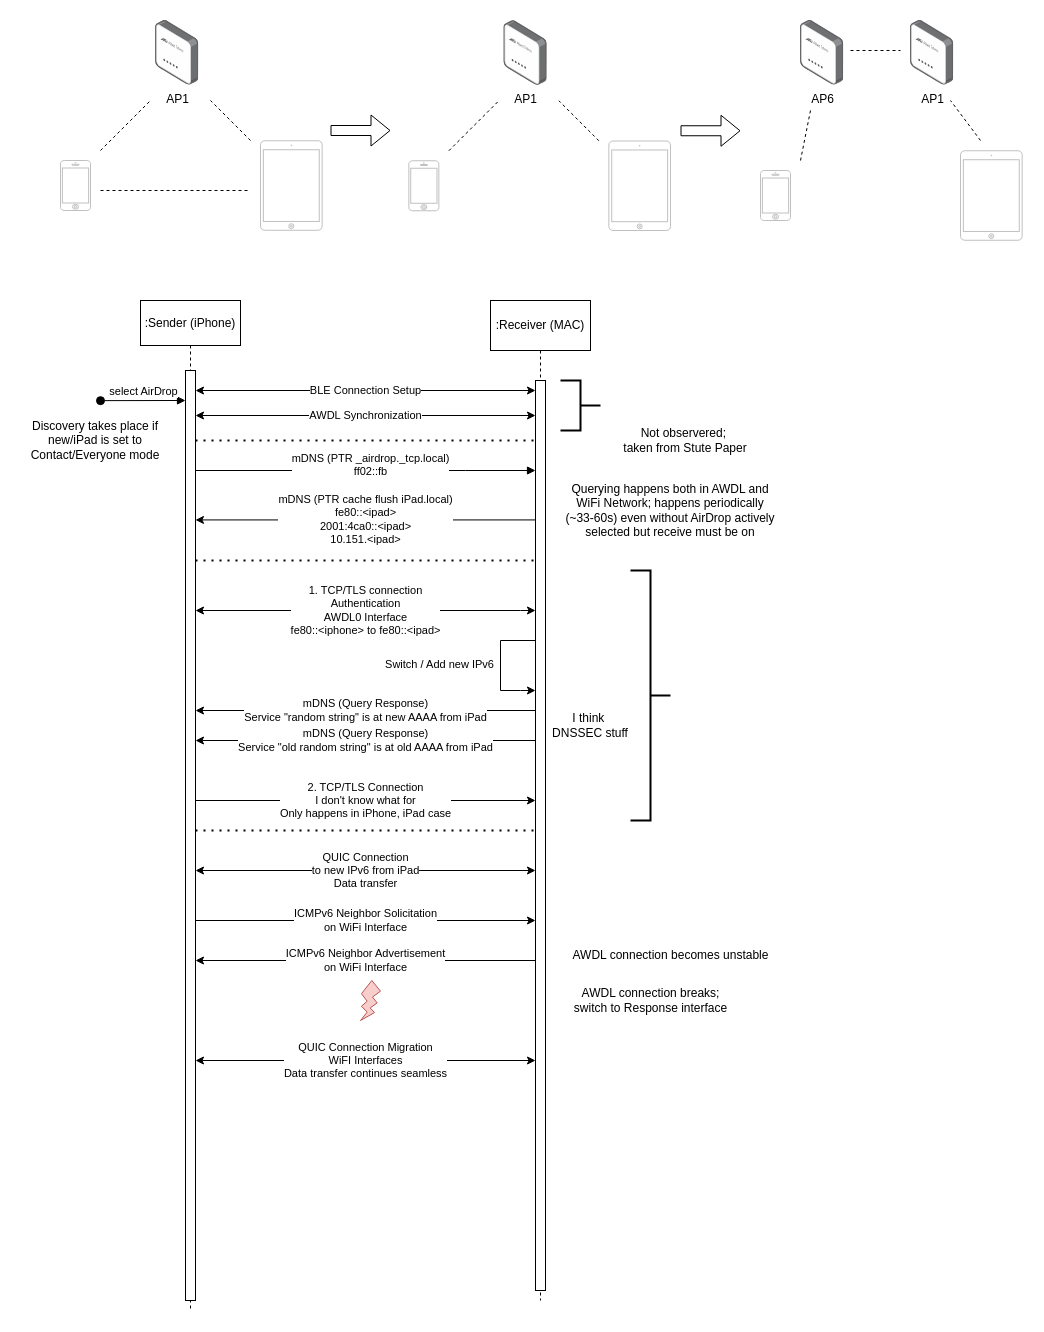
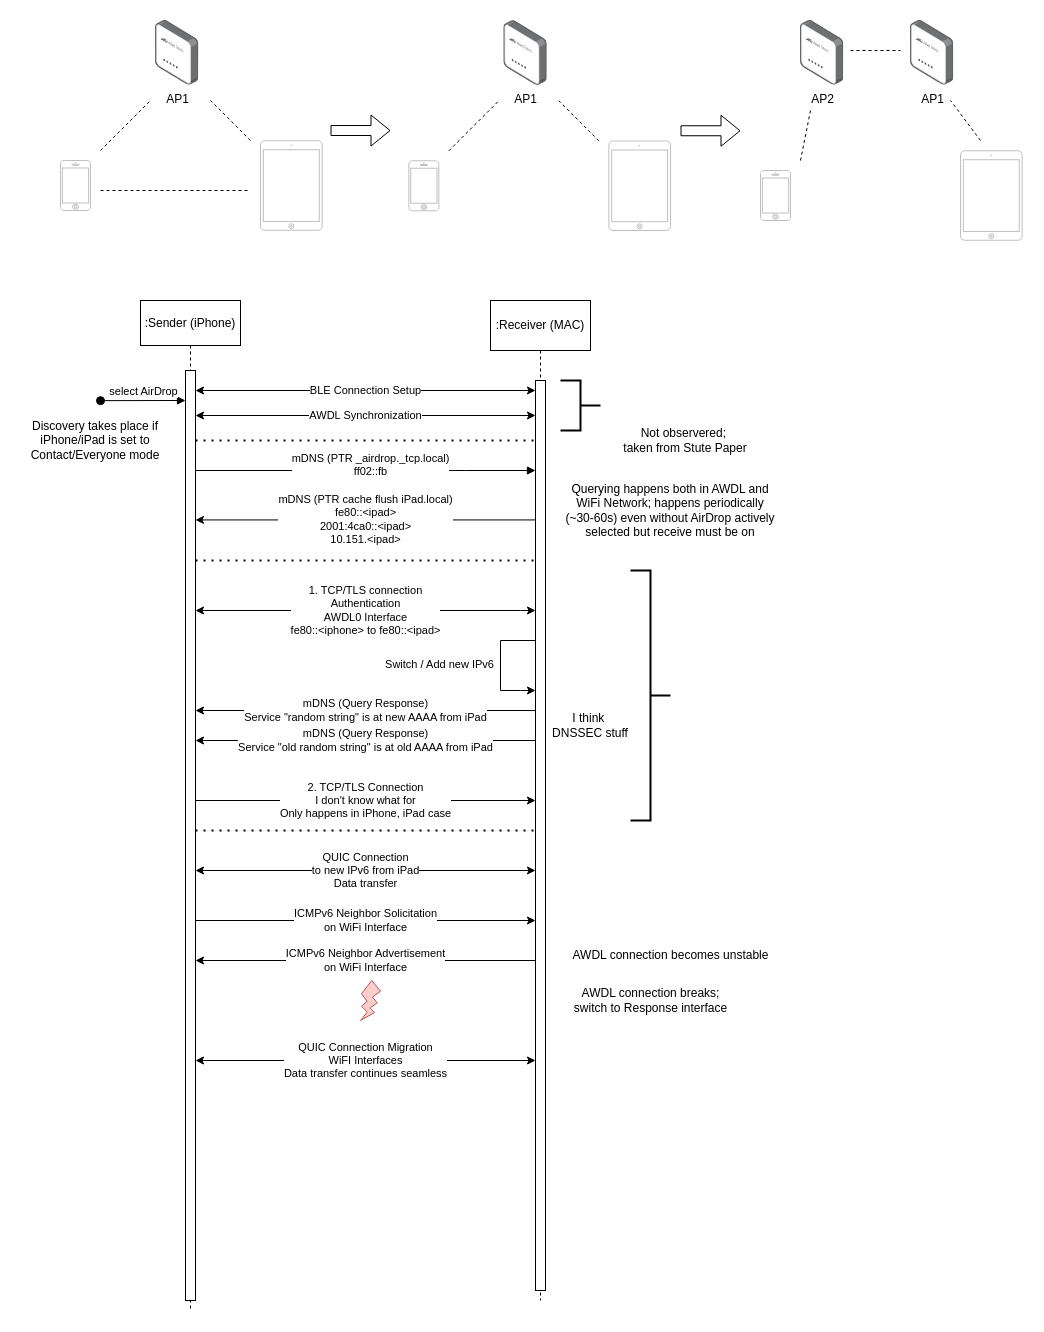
  <mxCell id="0" />
  <mxCell id="1" parent="0" />
  <mxCell id="2" value="&lt;div&gt;:Sender (iPhone)&lt;/div&gt;" style="shape=umlLifeline;perimeter=lifelinePerimeter;whiteSpace=wrap;html=1;container=0;dropTarget=0;collapsible=0;recursiveResize=0;outlineConnect=0;portConstraint=eastwest;newEdgeStyle={&quot;edgeStyle&quot;:&quot;elbowEdgeStyle&quot;,&quot;elbow&quot;:&quot;vertical&quot;,&quot;curved&quot;:0,&quot;rounded&quot;:0};size=45;" parent="1" vertex="1"><mxGeometry x="140" y="300" width="100" height="1010" as="geometry" /></mxCell>
  <mxCell id="3" value="" style="html=1;points=[];perimeter=orthogonalPerimeter;outlineConnect=0;targetShapes=umlLifeline;portConstraint=eastwest;newEdgeStyle={&quot;edgeStyle&quot;:&quot;elbowEdgeStyle&quot;,&quot;elbow&quot;:&quot;vertical&quot;,&quot;curved&quot;:0,&quot;rounded&quot;:0};" parent="2" vertex="1"><mxGeometry x="45" y="70" width="10" height="930" as="geometry" /></mxCell>
  <mxCell id="4" value="&lt;div&gt;:Receiver (MAC)&lt;/div&gt;" style="shape=umlLifeline;perimeter=lifelinePerimeter;whiteSpace=wrap;html=1;container=0;dropTarget=0;collapsible=0;recursiveResize=0;outlineConnect=0;portConstraint=eastwest;newEdgeStyle={&quot;edgeStyle&quot;:&quot;elbowEdgeStyle&quot;,&quot;elbow&quot;:&quot;vertical&quot;,&quot;curved&quot;:0,&quot;rounded&quot;:0};size=50;" parent="1" vertex="1"><mxGeometry x="490" y="300" width="100" height="1000" as="geometry" /></mxCell>
  <mxCell id="5" value="" style="html=1;points=[];perimeter=orthogonalPerimeter;outlineConnect=0;targetShapes=umlLifeline;portConstraint=eastwest;newEdgeStyle={&quot;edgeStyle&quot;:&quot;elbowEdgeStyle&quot;,&quot;elbow&quot;:&quot;vertical&quot;,&quot;curved&quot;:0,&quot;rounded&quot;:0};" parent="4" vertex="1"><mxGeometry x="45" y="80" width="10" height="910" as="geometry" /></mxCell>
  <mxCell id="6" value="Switch / Add new IPv6" style="endArrow=classic;html=1;rounded=0;" parent="4" source="5" target="5" edge="1"><mxGeometry x="-0.017" y="-61" width="50" height="50" relative="1" as="geometry"><mxPoint x="-10" y="390" as="sourcePoint" /><mxPoint x="-50" y="360" as="targetPoint" /><Array as="points"><mxPoint x="10" y="340" /><mxPoint x="10" y="390" /><mxPoint x="30" y="390" /></Array><mxPoint as="offset" /></mxGeometry></mxCell>
  <mxCell id="7" value="&lt;div&gt;mDNS (PTR _airdrop._tcp.local)&lt;br&gt;&lt;/div&gt;&lt;div&gt;ff02::fb&lt;/div&gt;" style="html=1;verticalAlign=bottom;endArrow=block;edgeStyle=elbowEdgeStyle;elbow=vertical;curved=0;rounded=0;" parent="1" source="3" target="5" edge="1"><mxGeometry x="0.029" y="-10" relative="1" as="geometry"><mxPoint x="200" y="470" as="sourcePoint" /><Array as="points"><mxPoint x="465" y="470" /><mxPoint x="495" y="490" /><mxPoint x="395" y="480" /><mxPoint x="265" y="420" /></Array><mxPoint x="540" y="470" as="targetPoint" /><mxPoint as="offset" /></mxGeometry></mxCell>
  <mxCell id="8" value="BLE Connection Setup" style="edgeStyle=elbowEdgeStyle;rounded=0;orthogonalLoop=1;jettySize=auto;html=1;elbow=vertical;curved=0;startArrow=classic;startFill=1;" parent="1" source="3" edge="1"><mxGeometry relative="1" as="geometry"><mxPoint x="200" y="389.996" as="sourcePoint" /><mxPoint x="535" y="389.996" as="targetPoint" /><Array as="points"><mxPoint x="250" y="390" /></Array></mxGeometry></mxCell>
  <mxCell id="9" value="AWDL Synchronization" style="edgeStyle=elbowEdgeStyle;rounded=0;orthogonalLoop=1;jettySize=auto;html=1;elbow=vertical;curved=0;startArrow=classic;startFill=1;" parent="1" edge="1"><mxGeometry relative="1" as="geometry"><mxPoint x="195" y="415" as="sourcePoint" /><mxPoint x="535" y="415" as="targetPoint" /></mxGeometry></mxCell>
  <mxCell id="10" value="" style="strokeWidth=2;html=1;shape=mxgraph.flowchart.annotation_2;align=left;labelPosition=right;pointerEvents=1;rotation=-180;" parent="1" vertex="1"><mxGeometry x="560" y="380" width="40" height="50" as="geometry" /></mxCell>
  <mxCell id="11" value="&lt;div&gt;Not observered;&amp;nbsp;&lt;/div&gt;&lt;div&gt;taken from Stute Paper&lt;/div&gt;" style="text;html=1;strokeColor=none;fillColor=none;align=center;verticalAlign=middle;whiteSpace=wrap;rounded=0;" parent="1" vertex="1"><mxGeometry x="610" y="425" width="150" height="30" as="geometry" /></mxCell>
  <mxCell id="12" value="select AirDrop" style="html=1;verticalAlign=bottom;startArrow=oval;endArrow=block;startSize=8;edgeStyle=elbowEdgeStyle;elbow=vertical;curved=0;rounded=0;" parent="1" edge="1"><mxGeometry relative="1" as="geometry"><mxPoint x="100" y="400.14" as="sourcePoint" /><mxPoint x="185" y="400.283" as="targetPoint" /></mxGeometry></mxCell>
- <mxCell id="13" value="Discovery takes place if new/iPad is set to Contact/Everyone mode" style="text;html=1;strokeColor=none;fillColor=none;align=center;verticalAlign=middle;whiteSpace=wrap;rounded=0;" parent="1" vertex="1"><mxGeometry x="20" y="410" width="150" height="60" as="geometry" /></mxCell>
+ <mxCell id="13" value="Discovery takes place if iPhone/iPad is set to Contact/Everyone mode" style="text;html=1;strokeColor=none;fillColor=none;align=center;verticalAlign=middle;whiteSpace=wrap;rounded=0;" parent="1" vertex="1"><mxGeometry x="20" y="410" width="150" height="60" as="geometry" /></mxCell>
  <mxCell id="14" value="" style="endArrow=none;dashed=1;html=1;dashPattern=1 3;strokeWidth=2;rounded=0;" parent="1" target="5" edge="1"><mxGeometry width="50" height="50" relative="1" as="geometry"><mxPoint x="195" y="440" as="sourcePoint" /><mxPoint x="540" y="440" as="targetPoint" /></mxGeometry></mxCell>
- <mxCell id="15" value="Querying happens both in AWDL and WiFi Network; happens periodically (~33-60s) even without AirDrop actively selected but receive must be on" style="text;html=1;strokeColor=none;fillColor=none;align=center;verticalAlign=middle;whiteSpace=wrap;rounded=0;" parent="1" vertex="1"><mxGeometry x="560" y="470" width="220" height="80" as="geometry" /></mxCell>
+ <mxCell id="15" value="Querying happens both in AWDL and WiFi Network; happens periodically (~30-60s) even without AirDrop actively selected but receive must be on" style="text;html=1;strokeColor=none;fillColor=none;align=center;verticalAlign=middle;whiteSpace=wrap;rounded=0;" parent="1" vertex="1"><mxGeometry x="560" y="470" width="220" height="80" as="geometry" /></mxCell>
  <mxCell id="16" value="&lt;div&gt;mDNS (PTR cache flush iPad.local)&lt;/div&gt;&lt;div&gt;fe80::&amp;lt;ipad&amp;gt;&lt;/div&gt;&lt;div&gt;2001:4ca0::&amp;lt;ipad&amp;gt;&lt;/div&gt;&lt;div&gt;10.151.&amp;lt;ipad&amp;gt;&lt;br&gt;&lt;/div&gt;" style="edgeStyle=elbowEdgeStyle;rounded=0;orthogonalLoop=1;jettySize=auto;html=1;elbow=horizontal;curved=0;" parent="1" edge="1"><mxGeometry relative="1" as="geometry"><mxPoint x="535" y="519.427" as="sourcePoint" /><mxPoint x="195" y="519.427" as="targetPoint" /></mxGeometry></mxCell>
  <mxCell id="17" value="" style="endArrow=none;dashed=1;html=1;dashPattern=1 3;strokeWidth=2;rounded=0;" parent="1" edge="1"><mxGeometry width="50" height="50" relative="1" as="geometry"><mxPoint x="195" y="560" as="sourcePoint" /><mxPoint x="535" y="560" as="targetPoint" /></mxGeometry></mxCell>
  <mxCell id="18" value="&lt;div&gt;1. TCP/TLS connection&lt;/div&gt;&lt;div&gt;Authentication&lt;br&gt;AWDL0 Interface&lt;/div&gt;&lt;div&gt;fe80::&amp;lt;iphone&amp;gt; to fe80::&amp;lt;ipad&amp;gt;&lt;br&gt;&lt;/div&gt;" style="edgeStyle=elbowEdgeStyle;rounded=0;orthogonalLoop=1;jettySize=auto;html=1;elbow=vertical;curved=0;startArrow=classic;startFill=1;" parent="1" source="3" target="5" edge="1"><mxGeometry relative="1" as="geometry"><mxPoint x="200" y="609.997" as="sourcePoint" /><mxPoint x="540" y="609.997" as="targetPoint" /><Array as="points"><mxPoint x="520" y="610" /></Array></mxGeometry></mxCell>
  <mxCell id="19" value="&lt;div&gt;mDNS (Query Response)&lt;/div&gt;&lt;div&gt;Service &quot;random string&quot; is at new AAAA from iPad&lt;br&gt;&lt;/div&gt;" style="edgeStyle=elbowEdgeStyle;rounded=0;orthogonalLoop=1;jettySize=auto;html=1;elbow=vertical;curved=0;startArrow=classic;startFill=1;endArrow=none;endFill=0;" parent="1" source="3" target="5" edge="1"><mxGeometry relative="1" as="geometry"><mxPoint x="200" y="670.003" as="sourcePoint" /><mxPoint x="540" y="670.003" as="targetPoint" /><Array as="points"><mxPoint x="360" y="710" /><mxPoint x="360" y="670" /></Array></mxGeometry></mxCell>
  <mxCell id="20" value="&lt;div&gt;I think&amp;nbsp;&lt;/div&gt;&lt;div&gt;DNSSEC stuff&lt;/div&gt;" style="text;html=1;strokeColor=none;fillColor=none;align=center;verticalAlign=middle;whiteSpace=wrap;rounded=0;" parent="1" vertex="1"><mxGeometry x="550" y="710" width="80" height="30" as="geometry" /></mxCell>
  <mxCell id="21" value="&lt;div&gt;mDNS (Query Response)&lt;/div&gt;&lt;div&gt;Service &quot;old random string&quot; is at old AAAA from iPad&lt;br&gt;&lt;/div&gt;" style="edgeStyle=elbowEdgeStyle;rounded=0;orthogonalLoop=1;jettySize=auto;html=1;elbow=vertical;curved=0;startArrow=classic;startFill=1;endArrow=none;endFill=0;" parent="1" source="3" target="5" edge="1"><mxGeometry relative="1" as="geometry"><mxPoint x="190" y="770" as="sourcePoint" /><mxPoint x="530" y="770" as="targetPoint" /><Array as="points"><mxPoint x="360" y="740" /><mxPoint x="355" y="710" /></Array></mxGeometry></mxCell>
  <mxCell id="22" value="&lt;div&gt;2. TCP/TLS Connection&lt;/div&gt;&lt;div&gt;I don't know what for&lt;/div&gt;&lt;div&gt;Only happens in iPhone, iPad case&lt;br&gt;&lt;/div&gt;" style="edgeStyle=elbowEdgeStyle;rounded=0;orthogonalLoop=1;jettySize=auto;html=1;elbow=vertical;curved=0;" parent="1" source="3" target="5" edge="1"><mxGeometry relative="1" as="geometry"><Array as="points"><mxPoint x="360" y="800" /></Array></mxGeometry></mxCell>
  <mxCell id="23" value="&lt;div&gt;QUIC Connection&lt;/div&gt;&lt;div&gt;to new IPv6 from iPad&lt;br&gt;&lt;/div&gt;&lt;div&gt;Data transfer&lt;br&gt;&lt;/div&gt;" style="edgeStyle=elbowEdgeStyle;rounded=0;orthogonalLoop=1;jettySize=auto;html=1;elbow=vertical;curved=0;startArrow=classic;startFill=1;" parent="1" source="3" target="5" edge="1"><mxGeometry relative="1" as="geometry"><Array as="points"><mxPoint x="410" y="870" /></Array></mxGeometry></mxCell>
  <mxCell id="24" value="" style="endArrow=none;dashed=1;html=1;dashPattern=1 3;strokeWidth=2;rounded=0;" parent="1" source="3" target="5" edge="1"><mxGeometry width="50" height="50" relative="1" as="geometry"><mxPoint x="200" y="830" as="sourcePoint" /><mxPoint x="540" y="830" as="targetPoint" /><Array as="points"><mxPoint x="380" y="830" /></Array></mxGeometry></mxCell>
  <mxCell id="25" value="" style="strokeWidth=2;html=1;shape=mxgraph.flowchart.annotation_2;align=left;labelPosition=right;pointerEvents=1;rotation=-180;" parent="1" vertex="1"><mxGeometry x="630" y="570" width="40" height="250" as="geometry" /></mxCell>
  <mxCell id="26" value="&lt;div&gt;AWDL connection becomes unstable&lt;/div&gt;" style="text;html=1;align=center;verticalAlign=middle;resizable=0;points=[];autosize=1;strokeColor=none;fillColor=none;" parent="1" vertex="1"><mxGeometry x="560" y="940" width="220" height="30" as="geometry" /></mxCell>
  <mxCell id="27" value="&lt;div&gt;ICMPv6 Neighbor Solicitation&lt;/div&gt;&lt;div&gt;on WiFi Interface&lt;br&gt;&lt;/div&gt;" style="edgeStyle=elbowEdgeStyle;rounded=0;orthogonalLoop=1;jettySize=auto;html=1;elbow=vertical;curved=0;" parent="1" source="3" target="5" edge="1"><mxGeometry relative="1" as="geometry"><Array as="points"><mxPoint x="360" y="920" /></Array></mxGeometry></mxCell>
  <mxCell id="28" value="" style="verticalLabelPosition=bottom;verticalAlign=top;html=1;shape=mxgraph.basic.flash;fillColor=#f8cecc;strokeColor=#b85450;" parent="1" vertex="1"><mxGeometry x="360" y="980" width="20" height="40" as="geometry" /></mxCell>
  <mxCell id="29" value="&lt;div&gt;ICMPv6 Neighbor Advertisement&lt;/div&gt;&lt;div&gt;on WiFi Interface&lt;br&gt;&lt;/div&gt;" style="edgeStyle=elbowEdgeStyle;rounded=0;orthogonalLoop=1;jettySize=auto;html=1;elbow=vertical;curved=0;" parent="1" source="5" target="3" edge="1"><mxGeometry relative="1" as="geometry"><Array as="points"><mxPoint x="360" y="960" /></Array></mxGeometry></mxCell>
  <mxCell id="30" value="&lt;div&gt;AWDL connection breaks;&lt;/div&gt;&lt;div&gt;switch to Response interface&lt;/div&gt;" style="text;html=1;align=center;verticalAlign=middle;resizable=0;points=[];autosize=1;strokeColor=none;fillColor=none;" parent="1" vertex="1"><mxGeometry x="570" y="980" width="160" height="40" as="geometry" /></mxCell>
  <mxCell id="31" value="&lt;div&gt;QUIC Connection Migration&lt;br&gt;&lt;/div&gt;&lt;div&gt;WiFI Interfaces&lt;br&gt;&lt;/div&gt;&lt;div&gt;Data transfer continues seamless&lt;br&gt;&lt;/div&gt;" style="edgeStyle=elbowEdgeStyle;rounded=0;orthogonalLoop=1;jettySize=auto;html=1;elbow=vertical;curved=0;startArrow=classic;startFill=1;" parent="1" source="3" target="5" edge="1"><mxGeometry relative="1" as="geometry"><mxPoint x="190" y="1070" as="sourcePoint" /><mxPoint x="530" y="1070" as="targetPoint" /><Array as="points"><mxPoint x="405" y="1060" /></Array></mxGeometry></mxCell>
  <mxCell id="32" value="AP1" style="image;points=[];aspect=fixed;html=1;align=center;shadow=0;dashed=0;image=img/lib/allied_telesis/wireless/Access_Point_Indoor.svg;" vertex="1" parent="1"><mxGeometry x="155.05" y="20" width="43.3" height="64.6" as="geometry" /></mxCell>
  <mxCell id="33" value="" style="html=1;verticalLabelPosition=bottom;labelBackgroundColor=#ffffff;verticalAlign=top;shadow=0;dashed=0;strokeWidth=1;shape=mxgraph.ios7.misc.iphone;strokeColor=#c0c0c0;" vertex="1" parent="1"><mxGeometry x="60" y="160" width="30" height="50" as="geometry" /></mxCell>
  <mxCell id="34" value="" style="html=1;verticalLabelPosition=bottom;labelBackgroundColor=#ffffff;verticalAlign=top;shadow=0;dashed=0;strokeWidth=1;shape=mxgraph.ios7.misc.ipad7inch;strokeColor=#c0c0c0;" vertex="1" parent="1"><mxGeometry x="260" y="140.25" width="61.65" height="89.5" as="geometry" /></mxCell>
  <mxCell id="35" value="" style="endArrow=none;dashed=1;html=1;rounded=0;" edge="1" parent="1"><mxGeometry width="50" height="50" relative="1" as="geometry"><mxPoint x="100" y="150" as="sourcePoint" /><mxPoint x="150" y="100" as="targetPoint" /></mxGeometry></mxCell>
  <mxCell id="36" value="" style="endArrow=none;dashed=1;html=1;rounded=0;" edge="1" parent="1"><mxGeometry width="50" height="50" relative="1" as="geometry"><mxPoint x="250" y="140" as="sourcePoint" /><mxPoint x="210" y="100" as="targetPoint" /></mxGeometry></mxCell>
  <mxCell id="37" value="" style="endArrow=none;dashed=1;html=1;rounded=0;" edge="1" parent="1"><mxGeometry width="50" height="50" relative="1" as="geometry"><mxPoint x="100" y="190" as="sourcePoint" /><mxPoint x="250" y="190" as="targetPoint" /></mxGeometry></mxCell>
  <mxCell id="38" value="AP1" style="image;points=[];aspect=fixed;html=1;align=center;shadow=0;dashed=0;image=img/lib/allied_telesis/wireless/Access_Point_Indoor.svg;" vertex="1" parent="1"><mxGeometry x="503.4" y="20.25" width="43.3" height="64.6" as="geometry" /></mxCell>
  <mxCell id="39" value="" style="html=1;verticalLabelPosition=bottom;labelBackgroundColor=#ffffff;verticalAlign=top;shadow=0;dashed=0;strokeWidth=1;shape=mxgraph.ios7.misc.iphone;strokeColor=#c0c0c0;" vertex="1" parent="1"><mxGeometry x="408.35" y="160.25" width="30" height="50" as="geometry" /></mxCell>
  <mxCell id="40" value="" style="html=1;verticalLabelPosition=bottom;labelBackgroundColor=#ffffff;verticalAlign=top;shadow=0;dashed=0;strokeWidth=1;shape=mxgraph.ios7.misc.ipad7inch;strokeColor=#c0c0c0;" vertex="1" parent="1"><mxGeometry x="608.35" y="140.5" width="61.65" height="89.5" as="geometry" /></mxCell>
  <mxCell id="41" value="" style="endArrow=none;dashed=1;html=1;rounded=0;" edge="1" parent="1"><mxGeometry width="50" height="50" relative="1" as="geometry"><mxPoint x="448.35" y="150.25" as="sourcePoint" /><mxPoint x="498.35" y="100.25" as="targetPoint" /></mxGeometry></mxCell>
  <mxCell id="42" value="" style="endArrow=none;dashed=1;html=1;rounded=0;" edge="1" parent="1"><mxGeometry width="50" height="50" relative="1" as="geometry"><mxPoint x="598.35" y="140.25" as="sourcePoint" /><mxPoint x="558.35" y="100.25" as="targetPoint" /></mxGeometry></mxCell>
  <mxCell id="43" value="" style="shape=flexArrow;endArrow=classic;html=1;rounded=0;" edge="1" parent="1"><mxGeometry width="50" height="50" relative="1" as="geometry"><mxPoint x="330" y="130" as="sourcePoint" /><mxPoint x="390" y="130" as="targetPoint" /></mxGeometry></mxCell>
  <mxCell id="44" value="AP1" style="image;points=[];aspect=fixed;html=1;align=center;shadow=0;dashed=0;image=img/lib/allied_telesis/wireless/Access_Point_Indoor.svg;" vertex="1" parent="1"><mxGeometry x="910" y="20" width="43.3" height="64.6" as="geometry" /></mxCell>
  <mxCell id="45" value="" style="html=1;verticalLabelPosition=bottom;labelBackgroundColor=#ffffff;verticalAlign=top;shadow=0;dashed=0;strokeWidth=1;shape=mxgraph.ios7.misc.iphone;strokeColor=#c0c0c0;" vertex="1" parent="1"><mxGeometry x="760" y="170" width="30" height="50" as="geometry" /></mxCell>
  <mxCell id="46" value="" style="html=1;verticalLabelPosition=bottom;labelBackgroundColor=#ffffff;verticalAlign=top;shadow=0;dashed=0;strokeWidth=1;shape=mxgraph.ios7.misc.ipad7inch;strokeColor=#c0c0c0;" vertex="1" parent="1"><mxGeometry x="960" y="150.25" width="61.65" height="89.5" as="geometry" /></mxCell>
  <mxCell id="47" value="" style="endArrow=none;dashed=1;html=1;rounded=0;" edge="1" parent="1"><mxGeometry width="50" height="50" relative="1" as="geometry"><mxPoint x="800" y="160" as="sourcePoint" /><mxPoint x="810" y="110" as="targetPoint" /></mxGeometry></mxCell>
  <mxCell id="48" value="" style="endArrow=none;dashed=1;html=1;rounded=0;" edge="1" parent="1"><mxGeometry width="50" height="50" relative="1" as="geometry"><mxPoint x="980" y="140" as="sourcePoint" /><mxPoint x="950" y="100" as="targetPoint" /></mxGeometry></mxCell>
- <mxCell id="49" value="AP6" style="image;points=[];aspect=fixed;html=1;align=center;shadow=0;dashed=0;image=img/lib/allied_telesis/wireless/Access_Point_Indoor.svg;" vertex="1" parent="1"><mxGeometry x="800" y="20" width="43.3" height="64.6" as="geometry" /></mxCell>
+ <mxCell id="49" value="AP2" style="image;points=[];aspect=fixed;html=1;align=center;shadow=0;dashed=0;image=img/lib/allied_telesis/wireless/Access_Point_Indoor.svg;" vertex="1" parent="1"><mxGeometry x="800" y="20" width="43.3" height="64.6" as="geometry" /></mxCell>
  <mxCell id="50" value="" style="endArrow=none;dashed=1;html=1;rounded=0;" edge="1" parent="1"><mxGeometry width="50" height="50" relative="1" as="geometry"><mxPoint x="850" y="50" as="sourcePoint" /><mxPoint x="900" y="50" as="targetPoint" /></mxGeometry></mxCell>
  <mxCell id="51" value="" style="shape=flexArrow;endArrow=classic;html=1;rounded=0;" edge="1" parent="1"><mxGeometry width="50" height="50" relative="1" as="geometry"><mxPoint x="680" y="130.25" as="sourcePoint" /><mxPoint x="740" y="130.25" as="targetPoint" /></mxGeometry></mxCell>
